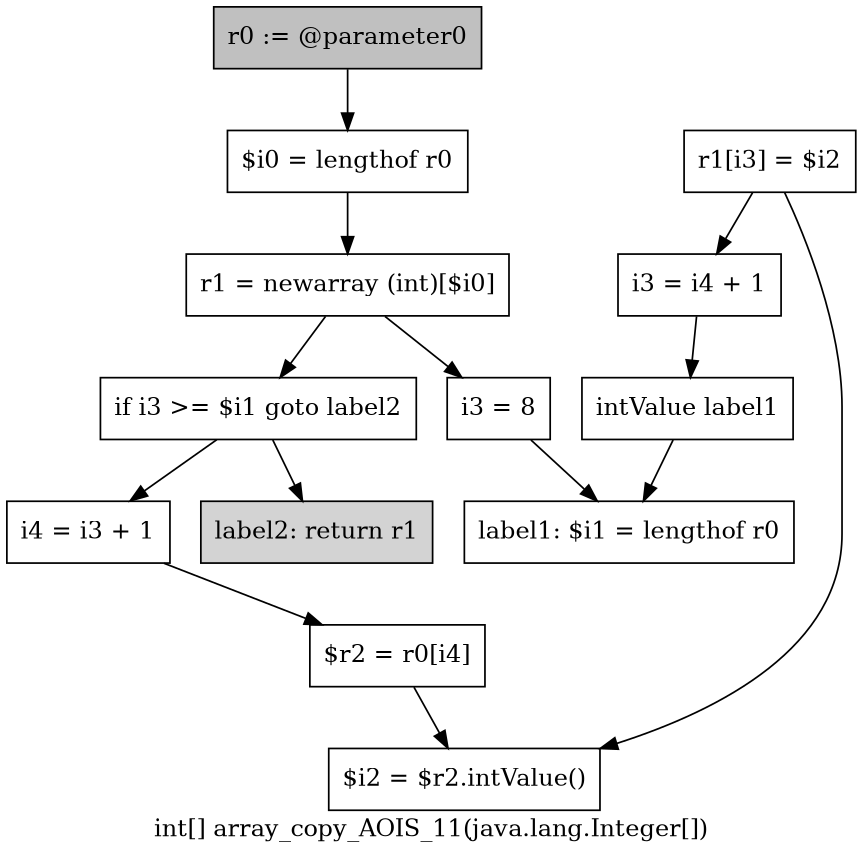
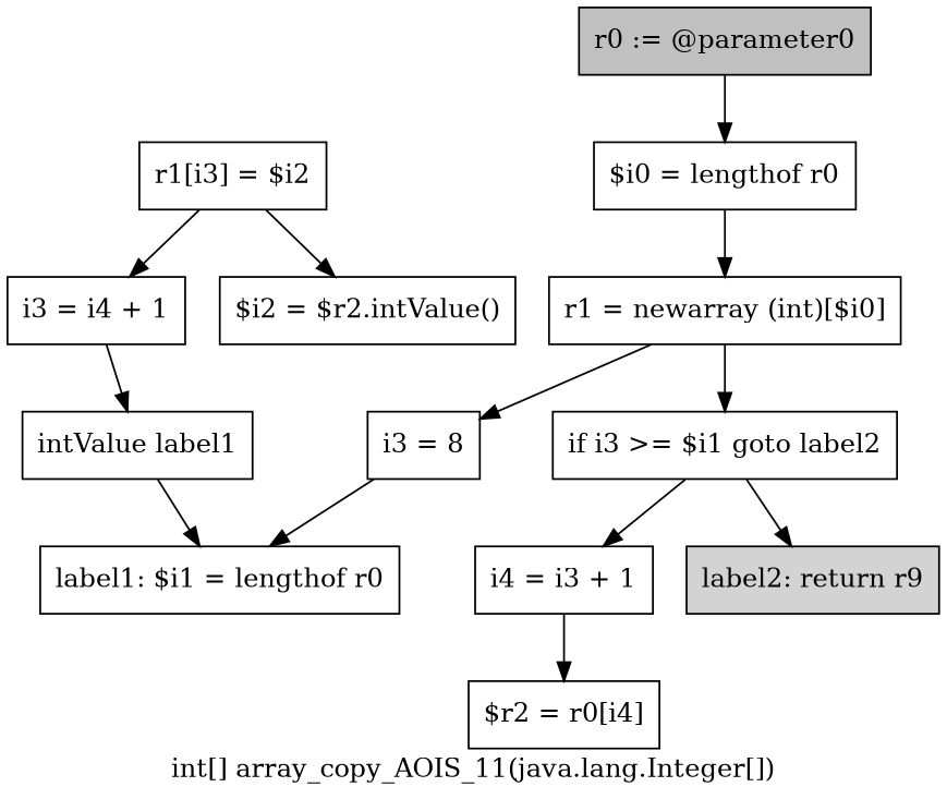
  digraph {
    label="int[] array_copy_AOIS_11(java.lang.Integer[])"
    node [shape=box]
    n1 [fillcolor=gray label="r0 := @parameter0" style=filled]
    n2 [label="$i0 = lengthof r0"]
    n3 [label="r1 = newarray (int)[$i0]"]
    n4 [label="i3 = 8"]
    n5 [label="if i3 >= $i1 goto label2"]
    n6 [label="label1: $i1 = lengthof r0"]
    n7 [label="i4 = i3 + 1"]
-   n8 [fillcolor=lightgray label="label2: return r1" style=filled]
+   n8 [fillcolor=lightgray label="label2: return r9" style=filled]
    n9 [label="$r2 = r0[i4]"]
    n10 [label="$i2 = $r2.intValue()"]
    n11 [label="r1[i3] = $i2"]
    n12 [label="i3 = i4 + 1"]
    n13 [label="intValue label1"]
    n1 -> n2
    n2 -> n3
    n3 -> n4
    n3 -> n5
    n4 -> n6
    n5 -> n7
    n5 -> n8
    n7 -> n9
-   n9 -> n10
    n11 -> n10
    n11 -> n12
    n12 -> n13
    n13 -> n6
  }
